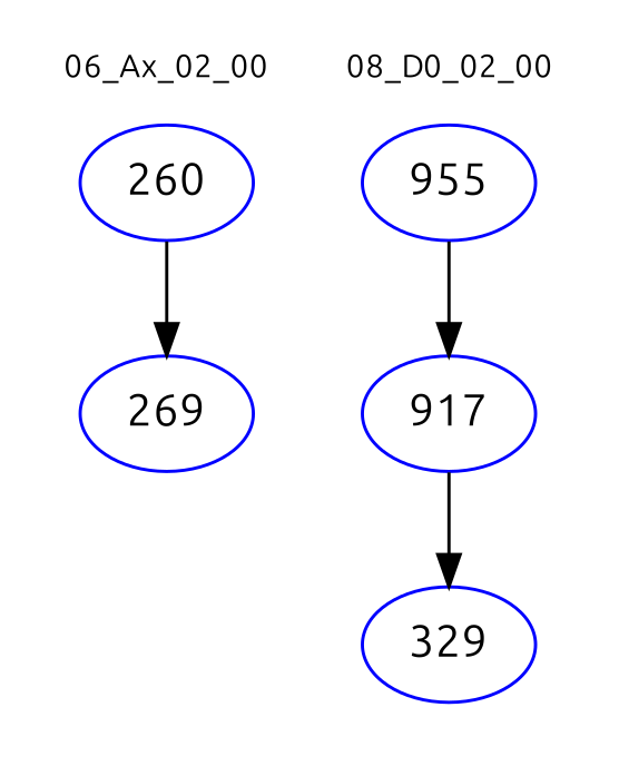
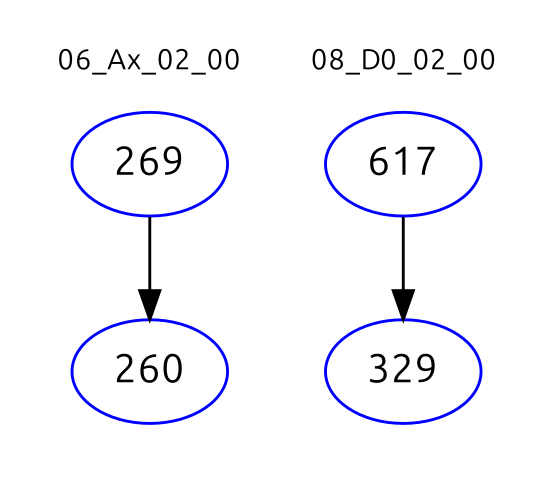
  digraph {
    fontname=Ubuntu
    node [color=blue fontname=Ubuntu]
    edge [color=black fontname=Ubuntu]
    n1 [label=269]
    n2 [label=260]
-   n3 [label=955]
-   n4 [label=917]
+   n4 [label=617]
    n5 [label=329]
    subgraph cluster_1 {
      color=white
      fontsize=10
      label="06_Ax_02_00"
      n1
      n2
    }
    subgraph cluster_2 {
      color=white
      fontsize=10
      label="08_D0_02_00"
-     n3
      n4
      n5
    }
-   n2 -> n1
-   n3 -> n4
+   n1 -> n2
    n4 -> n5
  }
